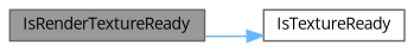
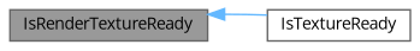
  digraph {
    rankdir=LR
    fontname="Open Sans"
    node [fontname="Open Sans" fontsize=10 shape=box style=filled]
    n1 [color=gray40 fillcolor=grey60 fontcolor=black height=0.2 label=IsRenderTextureReady width=0.4]
    n2 [color=grey40 fillcolor=white height=0.2 label=IsTextureReady width=0.4]
-   n1 -> n2 [color=steelblue1 fontname="Open Sans" fontsize=10 labelfontname=Helvetica labelfontsize=10 style=solid]
+   n2 -> n1 [color=steelblue1 fontname="Open Sans" fontsize=10 labelfontname=Helvetica labelfontsize=10 style=solid]
  }
